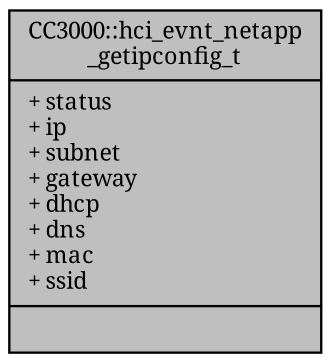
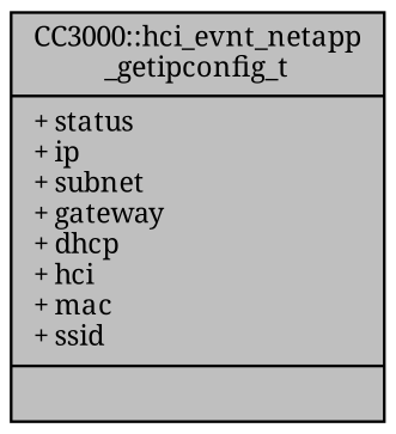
  digraph {
    fontname="Noto Serif"
-   n1 [color=black fillcolor=grey75 fontcolor=black fontname="Noto Serif" fontsize=10 height=0.2 label="{CC3000::hci_evnt_netapp\l_getipconfig_t\n|+ status\l+ ip\l+ subnet\l+ gateway\l+ dhcp\l+ dns\l+ mac\l+ ssid\l|}" shape=record style=filled width=0.4]
+   n1 [color=black fillcolor=grey75 fontcolor=black fontname="Noto Serif" fontsize=10 height=0.2 label="{CC3000::hci_evnt_netapp\l_getipconfig_t\n|+ status\l+ ip\l+ subnet\l+ gateway\l+ dhcp\l+ hci\l+ mac\l+ ssid\l|}" shape=record style=filled width=0.4]
  }
